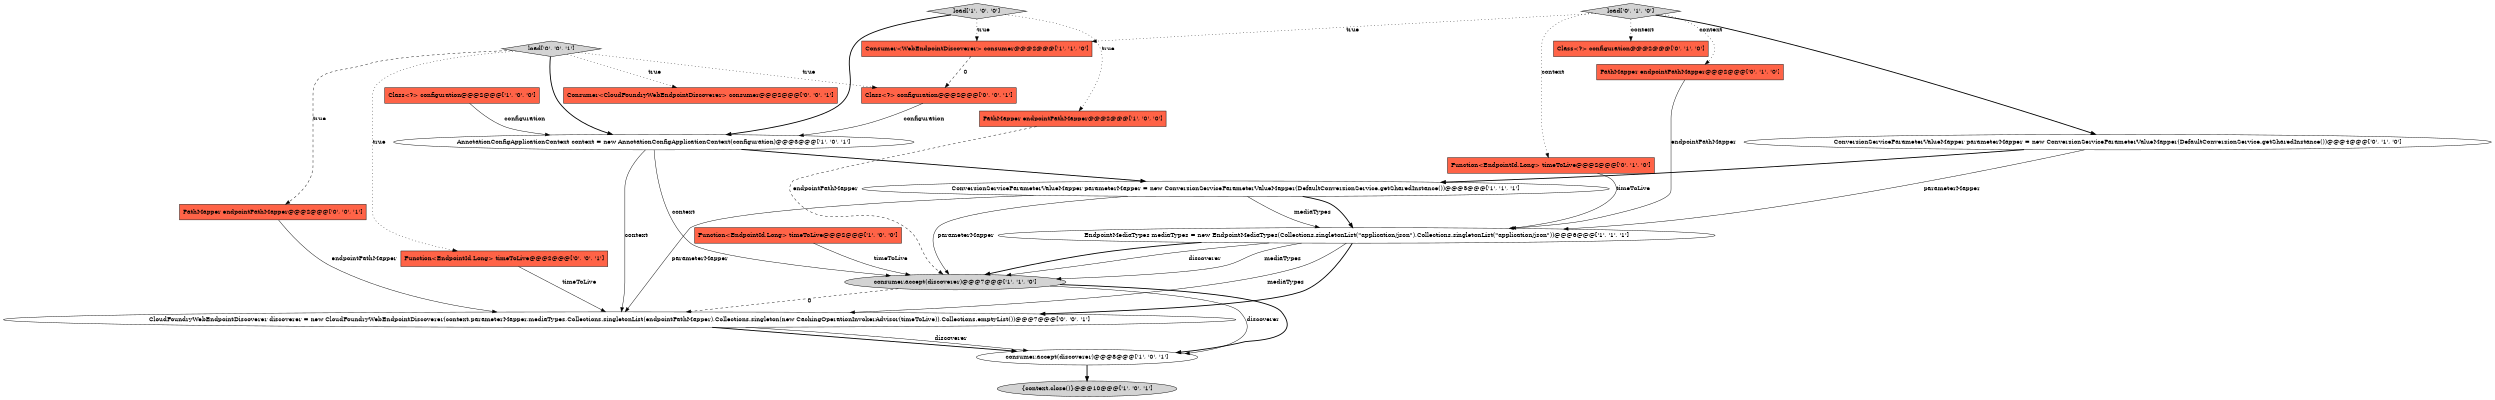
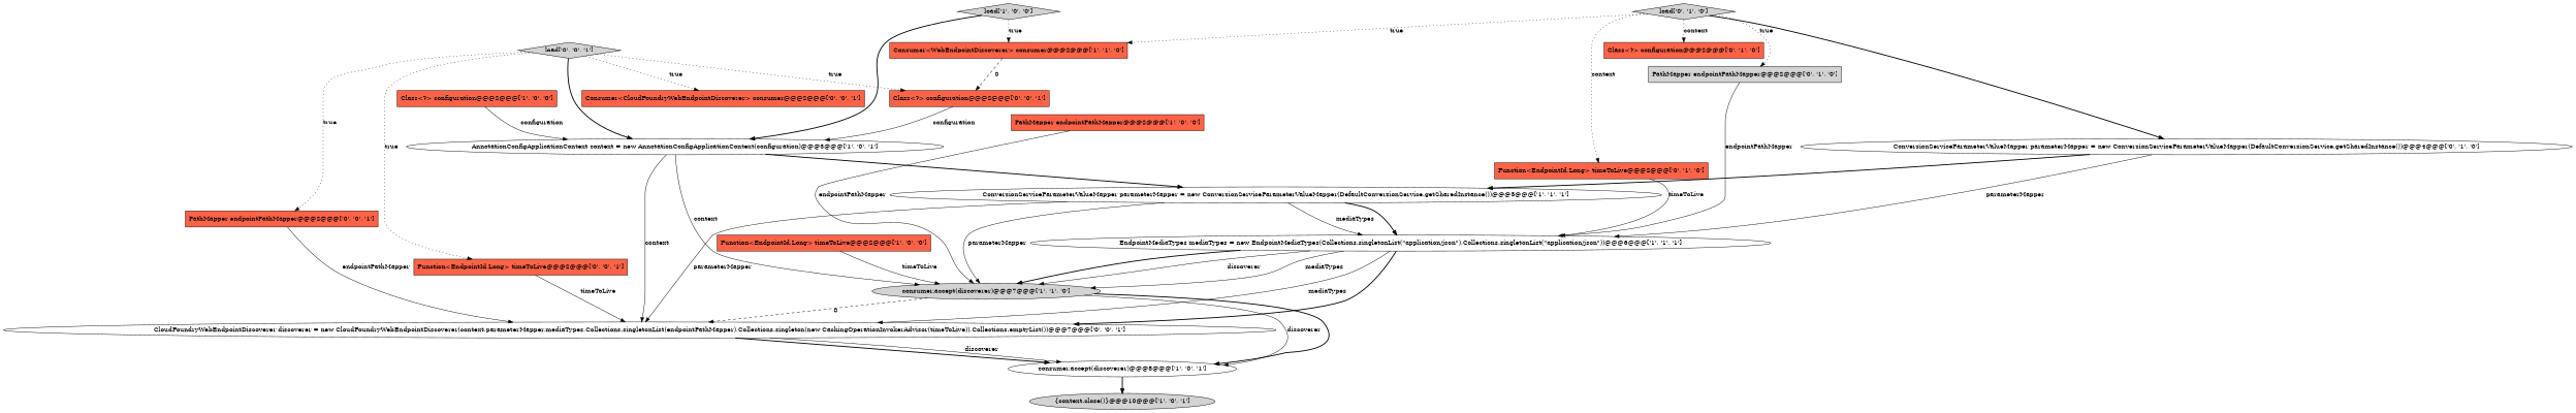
  digraph {
    node [fillcolor=tomato shape=box style=filled]
    edge [style=solid]
    n1 [fillcolor=lightgray label="load['0', '0', '1']" shape=diamond]
    n2 [label="Class<?> configuration@@@2@@@['0', '0', '1']"]
    n3 [label="PathMapper endpointPathMapper@@@2@@@['0', '0', '1']"]
    n4 [label="Function<EndpointId,Long> timeToLive@@@2@@@['0', '0', '1']"]
    n5 [fillcolor=white label="AnnotationConfigApplicationContext context = new AnnotationConfigApplicationContext(configuration)@@@3@@@['1', '0', '1']" shape=ellipse]
    n6 [label="Consumer<CloudFoundryWebEndpointDiscoverer> consumer@@@2@@@['0', '0', '1']"]
    n7 [fillcolor=white label="CloudFoundryWebEndpointDiscoverer discoverer = new CloudFoundryWebEndpointDiscoverer(context,parameterMapper,mediaTypes,Collections.singletonList(endpointPathMapper),Collections.singleton(new CachingOperationInvokerAdvisor(timeToLive)),Collections.emptyList())@@@7@@@['0', '0', '1']" shape=ellipse]
    n8 [fillcolor=white label="ConversionServiceParameterValueMapper parameterMapper = new ConversionServiceParameterValueMapper(DefaultConversionService.getSharedInstance())@@@5@@@['1', '1', '1']" shape=ellipse]
    n9 [fillcolor=lightgray label="consumer.accept(discoverer)@@@7@@@['1', '1', '0']" shape=ellipse]
    n10 [fillcolor=lightgray label="load['0', '1', '0']" shape=diamond]
-   n11 [label="PathMapper endpointPathMapper@@@2@@@['0', '1', '0']"]
+   n11 [fillcolor=lightgray label="PathMapper endpointPathMapper@@@2@@@['0', '1', '0']"]
    n12 [label="Consumer<WebEndpointDiscoverer> consumer@@@2@@@['1', '1', '0']"]
    n13 [fillcolor=white label="ConversionServiceParameterValueMapper parameterMapper = new ConversionServiceParameterValueMapper(DefaultConversionService.getSharedInstance())@@@4@@@['0', '1', '0']" shape=ellipse]
    n14 [label="Class<?> configuration@@@2@@@['0', '1', '0']"]
    n15 [label="Function<EndpointId,Long> timeToLive@@@2@@@['0', '1', '0']"]
    n16 [fillcolor=white label="EndpointMediaTypes mediaTypes = new EndpointMediaTypes(Collections.singletonList(\"application/json\"),Collections.singletonList(\"application/json\"))@@@6@@@['1', '1', '1']" shape=ellipse]
    n17 [fillcolor=lightgray label="{context.close()}@@@10@@@['1', '0', '1']" shape=ellipse]
    n18 [fillcolor=white label="consumer.accept(discoverer)@@@8@@@['1', '0', '1']" shape=ellipse]
    n19 [label="PathMapper endpointPathMapper@@@2@@@['1', '0', '0']"]
    n20 [label="Function<EndpointId,Long> timeToLive@@@2@@@['1', '0', '0']"]
    n21 [label="Class<?> configuration@@@2@@@['1', '0', '0']"]
    n22 [fillcolor=lightgray label="load['1', '0', '0']" shape=diamond]
    n1 -> n2 [label=true style=dotted]
-   n1 -> n3 [label=true style=dashed]
+   n1 -> n3 [label=true style=dotted]
    n1 -> n4 [label=true style=dotted]
    n1 -> n5 [style=bold]
    n1 -> n6 [label=true style=dotted]
    n2 -> n5 [label=configuration]
    n3 -> n7 [label=endpointPathMapper]
    n4 -> n7 [label=timeToLive]
    n5 -> n7 [label=context]
    n5 -> n8 [style=bold]
    n5 -> n9 [label=context]
    n7 -> n18 [style=bold]
    n7 -> n18 [label=discoverer]
    n8 -> n7 [label=parameterMapper]
    n8 -> n9 [label=parameterMapper]
    n8 -> n16 [label=mediaTypes]
    n8 -> n16 [style=bold]
    n9 -> n7 [label=0 style=dashed]
    n9 -> n18 [label=discoverer]
    n9 -> n18 [style=bold]
-   n10 -> n11 [label=context style=dotted]
+   n10 -> n11 [label=true style=dotted]
    n10 -> n12 [label=true style=dotted]
    n10 -> n13 [style=bold]
    n10 -> n14 [label=context style=dotted]
    n10 -> n15 [label=context style=dotted]
    n11 -> n16 [label=endpointPathMapper]
    n12 -> n2 [label=0 style=dashed]
    n13 -> n8 [style=bold]
    n13 -> n16 [label=parameterMapper]
    n15 -> n16 [label=timeToLive]
    n16 -> n7 [label=mediaTypes]
    n16 -> n7 [style=bold]
    n16 -> n9 [style=bold]
    n16 -> n9 [label=discoverer]
    n16 -> n9 [label=mediaTypes]
    n18 -> n17 [style=bold]
-   n19 -> n9 [label=endpointPathMapper style=dashed]
+   n19 -> n9 [label=endpointPathMapper]
    n20 -> n9 [label=timeToLive]
    n21 -> n5 [label=configuration]
    n22 -> n5 [style=bold]
    n22 -> n12 [label=true style=dotted]
-   n22 -> n19 [label=true style=dotted]
  }
